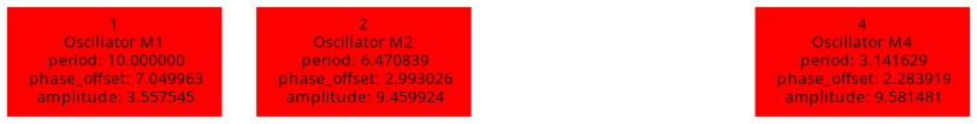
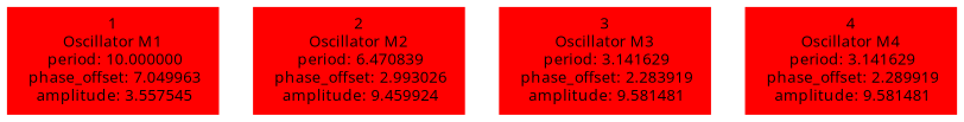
  digraph {
    forcelabels=true
    fontname="Open Sans"
    node [color=red fontsize=8 shape=box style=filled fontname="Open Sans"]
    n1 [label=<1<BR />Oscillator M1<BR /> period: 10.000000<BR /> phase_offset: 7.049963<BR /> amplitude: 3.557545>]
    n2 [label=<2<BR />Oscillator M2<BR /> period: 6.470839<BR /> phase_offset: 2.993026<BR /> amplitude: 9.459924>]
-   n4 [label=<4<BR />Oscillator M4<BR /> period: 3.141629<BR /> phase_offset: 2.283919<BR /> amplitude: 9.581481>]
+   n3 [label=<3<BR />Oscillator M3<BR /> period: 3.141629<BR /> phase_offset: 2.283919<BR /> amplitude: 9.581481>]
+   n4 [label=<4<BR />Oscillator M4<BR /> period: 3.141629<BR /> phase_offset: 2.289919<BR /> amplitude: 9.581481>]
  }
